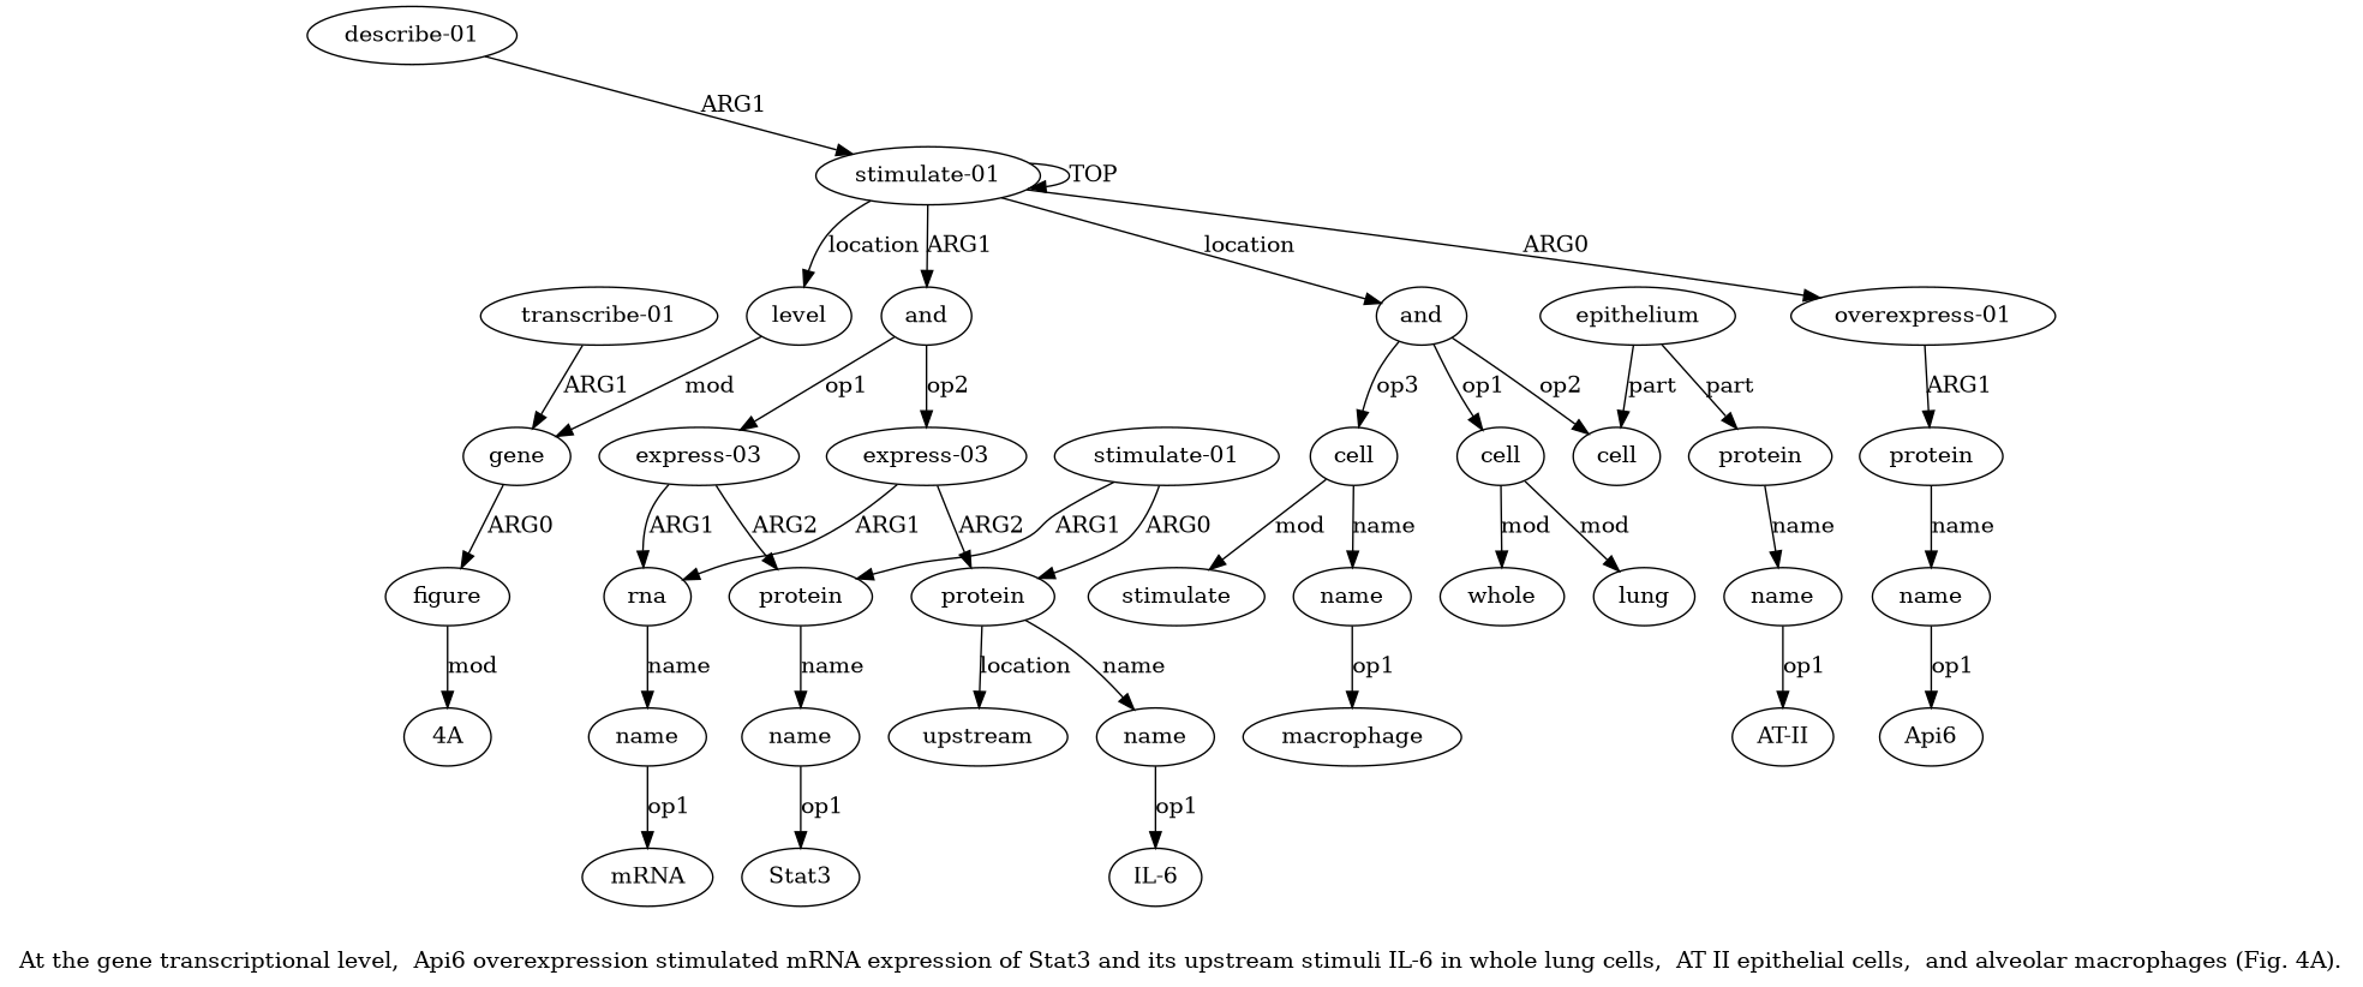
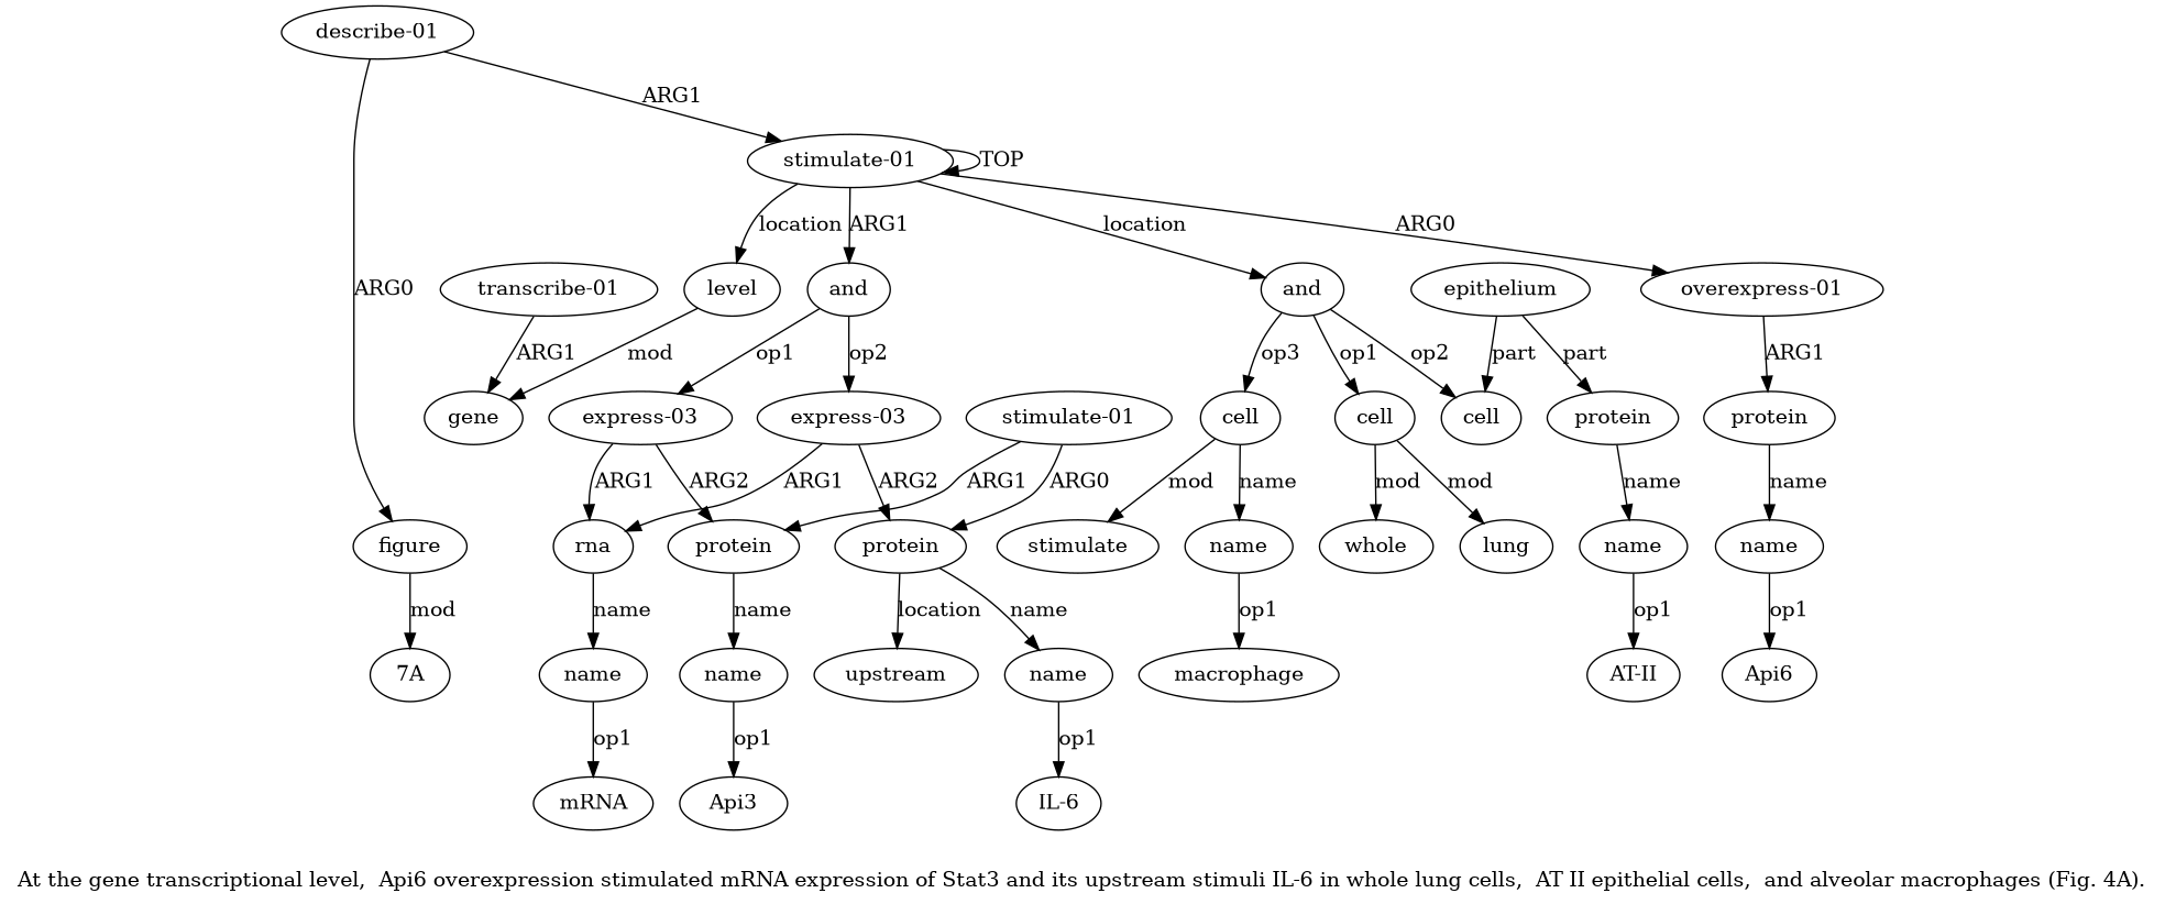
  digraph {
    label="At the gene transcriptional level,  Api6 overexpression stimulated mRNA expression of Stat3 and its upstream stimuli IL-6 in whole lung cells,  AT II epithelial cells,  and alveolar macrophages (Fig. 4A)."
    node [color=black gold_ind=-1 gold_label=name test_ind=-1 test_label=name]
    edge [color=black gold_label=op1 test_label=op1]
    n1 [gold_ind=20 gold_label=lung label=lung test_ind=20 test_label=lung]
    n2 [gold_ind=21 gold_label=whole label=whole test_ind=21 test_label=whole]
    n3 [gold_ind=22 gold_label=cell label=cell test_ind=22 test_label=cell]
    n4 [gold_ind=23 gold_label=epithelium label=epithelium test_ind=23 test_label=epithelium]
    n5 [gold_ind=24 gold_label=protein label=protein test_ind=24 test_label=protein]
    n6 [gold_ind=25 label=name test_ind=25]
    n7 [gold_label="AT-II" label="AT-II" test_label="AT-II"]
    n8 [gold_ind=26 gold_label=cell label=cell test_ind=26 test_label=cell]
    n9 [gold_ind=27 label=name test_ind=27]
    n10 [gold_ind=28 gold_label=alveolus label=stimulate test_ind=28 test_label=alveolus]
    n11 [gold_label=macrophage label=macrophage test_label=macrophage]
    n12 [gold_ind=29 gold_label="describe-01" label="describe-01" test_ind=29 test_label="describe-01"]
    n13 [gold_ind=30 gold_label=figure label=figure test_ind=30 test_label=figure]
    n14 [gold_ind=0 gold_label="stimulate-01" label="stimulate-01" test_ind=0 test_label="stimulate-01"]
-   n15 [gold_label="4A" label="4A" test_label="4A"]
+   n15 [gold_label="4A" label="7A" test_label="4A"]
    n16 [gold_ind=15 gold_label=level label=level test_ind=15 test_label=level]
    n17 [gold_ind=18 gold_label=and label=and test_ind=18 test_label=and]
    n18 [gold_ind=1 gold_label="overexpress-01" label="overexpress-01" test_ind=1 test_label="overexpress-01"]
    n19 [gold_ind=4 gold_label=and label=and test_ind=4 test_label=and]
    n20 [gold_ind=17 gold_label=gene label=gene test_ind=17 test_label=gene]
    n21 [gold_ind=19 gold_label=cell label=cell test_ind=19 test_label=cell]
    n22 [gold_ind=2 gold_label=protein label=protein test_ind=2 test_label=protein]
    n23 [gold_ind=10 gold_label="express-03" label="express-03" test_ind=10 test_label="express-03"]
    n24 [gold_ind=5 gold_label="express-03" label="express-03" test_ind=5 test_label="express-03"]
    n25 [gold_label=mRNA label=mRNA test_label=mRNA]
    n26 [gold_ind=16 gold_label="transcribe-01" label="transcribe-01" test_ind=16 test_label="transcribe-01"]
    n27 [gold_ind=14 gold_label=upstream label=upstream test_ind=14 test_label=upstream]
    n28 [gold_ind=11 gold_label=protein label=protein test_ind=11 test_label=protein]
    n29 [gold_ind=12 label=name test_ind=12]
    n30 [gold_label="IL-6" label="IL-6" test_label="IL-6"]
    n31 [gold_ind=6 gold_label=rna label=rna test_ind=6 test_label=rna]
    n32 [gold_ind=7 label=name test_ind=7]
    n33 [gold_ind=13 gold_label="stimulate-01" label="stimulate-01" test_ind=13 test_label="stimulate-01"]
    n34 [gold_ind=8 gold_label=protein label=protein test_ind=8 test_label=protein]
    n35 [gold_ind=9 label=name test_ind=9]
-   n36 [gold_label=Stat3 label=Stat3 test_label=Stat3]
+   n36 [gold_label=Stat3 label=Api3 test_label=Stat3]
    n37 [gold_ind=3 label=name test_ind=3]
    n38 [gold_label=Api6 label=Api6 test_label=Api6]
    n4 -> n3 [gold_label=part label=part test_label=part]
    n4 -> n5 [gold_label=part label=part test_label=part]
    n5 -> n6 [gold_label=name label=name test_label=name]
    n6 -> n7 [label=op1]
    n8 -> n9 [gold_label=name label=name test_label=name]
    n8 -> n10 [gold_label=mod label=mod test_label=mod]
    n9 -> n11 [label=op1]
-   n20 -> n13 [gold_label=ARG0 label=ARG0 test_label=ARG0]
+   n12 -> n13 [gold_label=ARG0 label=ARG0 test_label=ARG0]
    n12 -> n14 [gold_label=ARG1 label=ARG1 test_label=ARG1]
    n13 -> n15 [gold_label=mod label=mod test_label=mod]
    n14 -> n14 [gold_label=TOP label=TOP test_label=TOP]
    n14 -> n16 [gold_label=location label=location test_label=location]
    n14 -> n17 [gold_label=location label=location test_label=location]
    n14 -> n18 [gold_label=ARG0 label=ARG0 test_label=ARG0]
    n14 -> n19 [gold_label=ARG1 label=ARG1 test_label=ARG1]
    n16 -> n20 [gold_label=mod label=mod test_label=mod]
    n17 -> n3 [gold_label=op2 label=op2 test_label=op2]
    n17 -> n8 [gold_label=op3 label=op3 test_label=op3]
    n17 -> n21 [label=op1]
    n18 -> n22 [gold_label=ARG1 label=ARG1 test_label=ARG1]
    n19 -> n23 [gold_label=op2 label=op2 test_label=op2]
    n19 -> n24 [label=op1]
    n21 -> n1 [gold_label=mod label=mod test_label=mod]
    n21 -> n2 [gold_label=mod label=mod test_label=mod]
    n22 -> n37 [gold_label=name label=name test_label=name]
    n23 -> n28 [gold_label=ARG2 label=ARG2 test_label=ARG2]
    n23 -> n31 [gold_label=ARG1 label=ARG1 test_label=ARG1]
    n24 -> n31 [gold_label=ARG1 label=ARG1 test_label=ARG1]
    n24 -> n34 [gold_label=ARG2 label=ARG2 test_label=ARG2]
    n26 -> n20 [gold_label=ARG1 label=ARG1 test_label=ARG1]
    n28 -> n27 [gold_label=location label=location test_label=location]
    n28 -> n29 [gold_label=name label=name test_label=name]
    n29 -> n30 [label=op1]
    n31 -> n32 [gold_label=name label=name test_label=name]
    n32 -> n25 [label=op1]
    n33 -> n28 [gold_label=ARG0 label=ARG0 test_label=ARG0]
    n33 -> n34 [gold_label=ARG1 label=ARG1 test_label=ARG1]
    n34 -> n35 [gold_label=name label=name test_label=name]
    n35 -> n36 [label=op1]
    n37 -> n38 [label=op1]
  }
